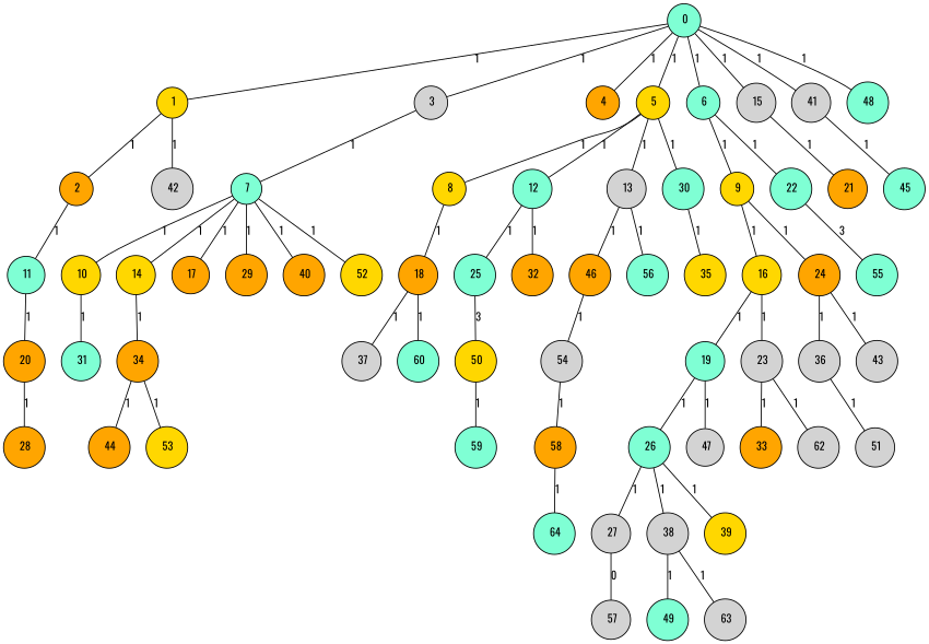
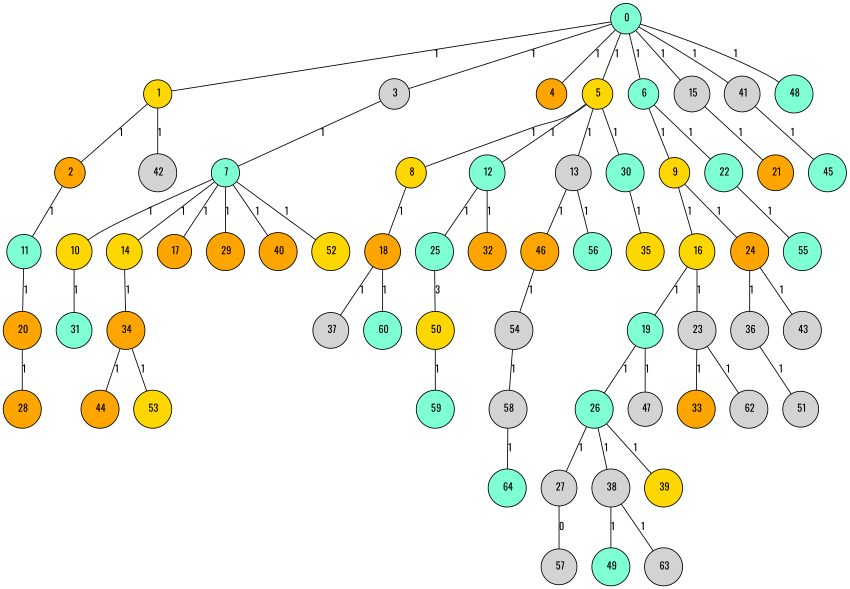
  graph {
    fixedsize="true;"
    fontname=Oswald
    node [color=black fillcolor=aquamarine fontname=Oswald fontsize=12 hight=.12 shape=circle style=filled]
    edge [fontname=Oswald fontsize=12]
    n1 [label=" 0" width=.12]
    n2 [fillcolor=gold label=" 1" width=.12]
    n3 [fillcolor=lightgrey label=" 3" width=.12]
    n4 [fillcolor=orange label=" 4" width=.12]
    n5 [fillcolor=gold label=" 5" width=.12]
    n6 [label=" 6" width=.12]
    n7 [fillcolor=lightgrey label=" 15" width=.12]
    n8 [fillcolor=lightgrey label=" 41" width=.12]
    n9 [label=" 48" width=.12]
    n10 [fillcolor=orange label=" 2" width=.12]
    n11 [fillcolor=lightgrey label=" 42" width=.12]
    n12 [label=" 7" width=.12]
    n13 [fillcolor=gold label=" 8" width=.12]
    n14 [label=" 12" width=.12]
    n15 [fillcolor=lightgrey label=" 13" width=.12]
    n16 [label=" 30" width=.12]
    n17 [fillcolor=gold label=" 9" width=.12]
    n18 [label=" 22" width=.12]
    n19 [fillcolor=orange label=" 21" width=.12]
    n20 [label=" 45" width=.12]
    n21 [label=" 11" width=.12]
    n22 [fillcolor=orange label=" 20" width=.12]
    n23 [fillcolor=gold label=" 10" width=.12]
    n24 [fillcolor=gold label=" 14" width=.12]
    n25 [fillcolor=orange label=" 17" width=.12]
    n26 [fillcolor=orange label=" 29" width=.12]
    n27 [fillcolor=orange label=" 40" width=.12]
    n28 [fillcolor=gold label=" 52" width=.12]
    n29 [fillcolor=orange label=" 18" width=.12]
    n30 [label=" 25" width=.12]
    n31 [fillcolor=orange label=" 32" width=.12]
    n32 [fillcolor=orange label=" 46" width=.12]
    n33 [label=" 56" width=.12]
    n34 [fillcolor=gold label=" 35" width=.12]
    n35 [fillcolor=gold label=" 16" width=.12]
    n36 [fillcolor=orange label=" 24" width=.12]
    n37 [label=" 55" width=.12]
    n38 [label=" 31" width=.12]
    n39 [fillcolor=orange label=" 34" width=.12]
    n40 [fillcolor=lightgrey label=" 37" width=.12]
    n41 [label=" 60" width=.12]
    n42 [label=" 19" width=.12]
    n43 [fillcolor=lightgrey label=" 23" width=.12]
    n44 [fillcolor=lightgrey label=" 36" width=.12]
    n45 [fillcolor=lightgrey label=" 43" width=.12]
    n46 [fillcolor=orange label=" 28" width=.12]
    n47 [fillcolor=gold label=" 50" width=.12]
    n48 [fillcolor=lightgrey label=" 54" width=.12]
    n49 [fillcolor=orange label=" 44" width=.12]
    n50 [fillcolor=gold label=" 53" width=.12]
    n51 [label=" 26" width=.12]
    n52 [fillcolor=lightgrey label=" 47" width=.12]
    n53 [fillcolor=orange label=" 33" width=.12]
    n54 [fillcolor=lightgrey label=" 62" width=.12]
    n55 [fillcolor=lightgrey label=" 27" width=.12]
    n56 [fillcolor=lightgrey label=" 38" width=.12]
    n57 [fillcolor=gold label=" 39" width=.12]
    n58 [fillcolor=lightgrey label=" 51" width=.12]
    n59 [label=" 59" width=.12]
    n60 [fillcolor=lightgrey label=" 57" width=.12]
    n61 [label=" 49" width=.12]
    n62 [fillcolor=lightgrey label=" 63" width=.12]
-   n63 [fillcolor=orange label=" 58" width=.12]
+   n63 [fillcolor=lightgrey label=" 58" width=.12]
    n64 [label=" 64" width=.12]
    n1 -- n2 [label=1]
    n1 -- n3 [label=1]
    n1 -- n4 [label=1]
    n1 -- n5 [label=1]
    n1 -- n6 [label=1]
    n1 -- n7 [label=1]
    n1 -- n8 [label=1]
    n1 -- n9 [label=1]
    n2 -- n10 [label=1]
    n2 -- n11 [label=1]
    n3 -- n12 [label=1]
    n5 -- n13 [label=1]
    n5 -- n14 [label=1]
    n5 -- n15 [label=1]
    n5 -- n16 [label=1]
    n6 -- n17 [label=1]
    n6 -- n18 [label=1]
    n7 -- n19 [label=1]
    n8 -- n20 [label=1]
    n10 -- n21 [label=1]
    n12 -- n23 [label=1]
    n12 -- n24 [label=1]
    n12 -- n25 [label=1]
    n12 -- n26 [label=1]
    n12 -- n27 [label=1]
    n12 -- n28 [label=1]
    n13 -- n29 [label=1]
    n14 -- n30 [label=1]
    n14 -- n31 [label=1]
    n15 -- n32 [label=1]
    n15 -- n33 [label=1]
    n16 -- n34 [label=1]
    n17 -- n35 [label=1]
    n17 -- n36 [label=1]
-   n18 -- n37 [label=3]
+   n18 -- n37 [label=1]
    n21 -- n22 [label=1]
    n22 -- n46 [label=1]
    n23 -- n38 [label=1]
    n24 -- n39 [label=1]
    n29 -- n40 [label=1]
    n29 -- n41 [label=1]
    n30 -- n47 [label=3]
    n32 -- n48 [label=1]
    n35 -- n42 [label=1]
    n35 -- n43 [label=1]
    n36 -- n44 [label=1]
    n36 -- n45 [label=1]
    n39 -- n49 [label=1]
    n39 -- n50 [label=1]
    n42 -- n51 [label=1]
    n42 -- n52 [label=1]
    n43 -- n53 [label=1]
    n43 -- n54 [label=1]
    n44 -- n58 [label=1]
    n47 -- n59 [label=1]
    n48 -- n63 [label=1]
    n51 -- n55 [label=1]
    n51 -- n56 [label=1]
    n51 -- n57 [label=1]
    n55 -- n60 [label=0]
    n56 -- n61 [label=1]
    n56 -- n62 [label=1]
    n63 -- n64 [label=1]
  }
